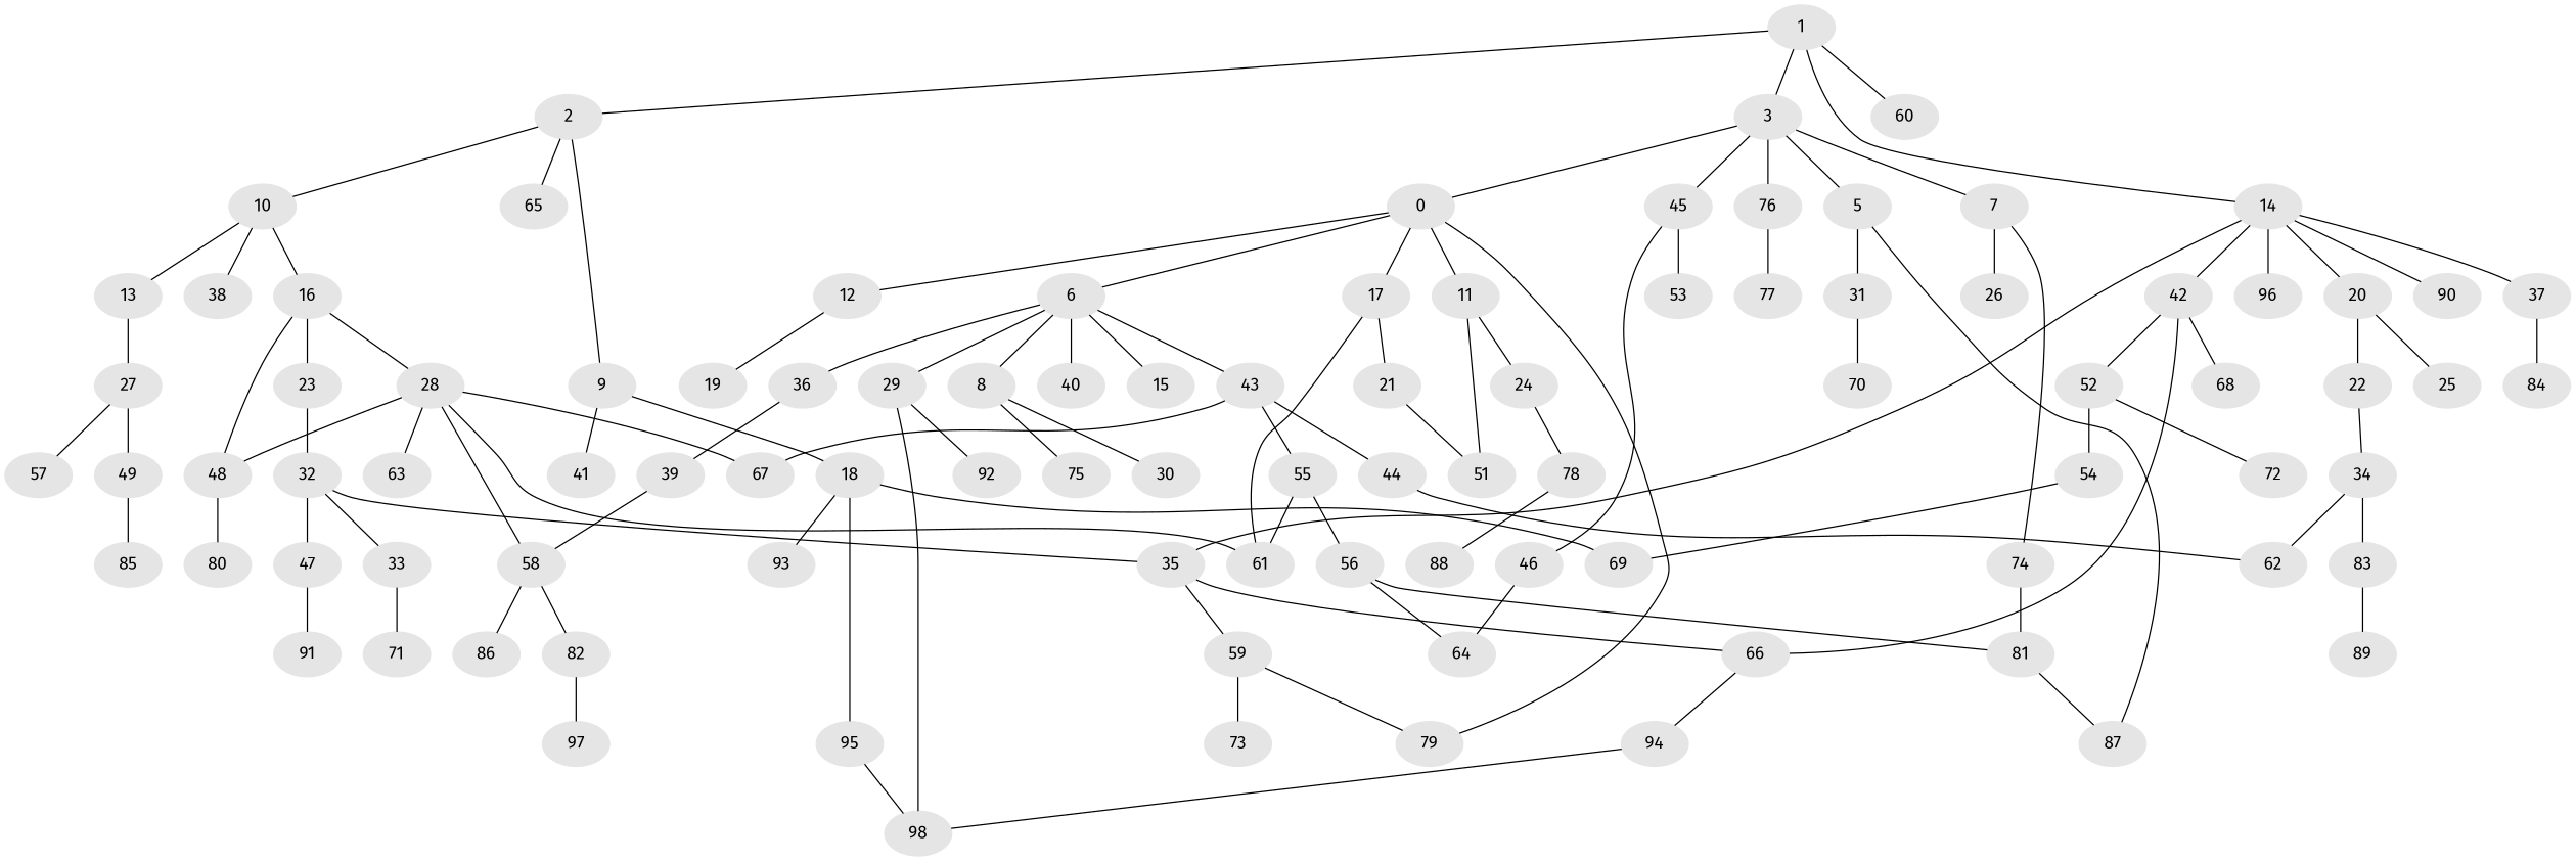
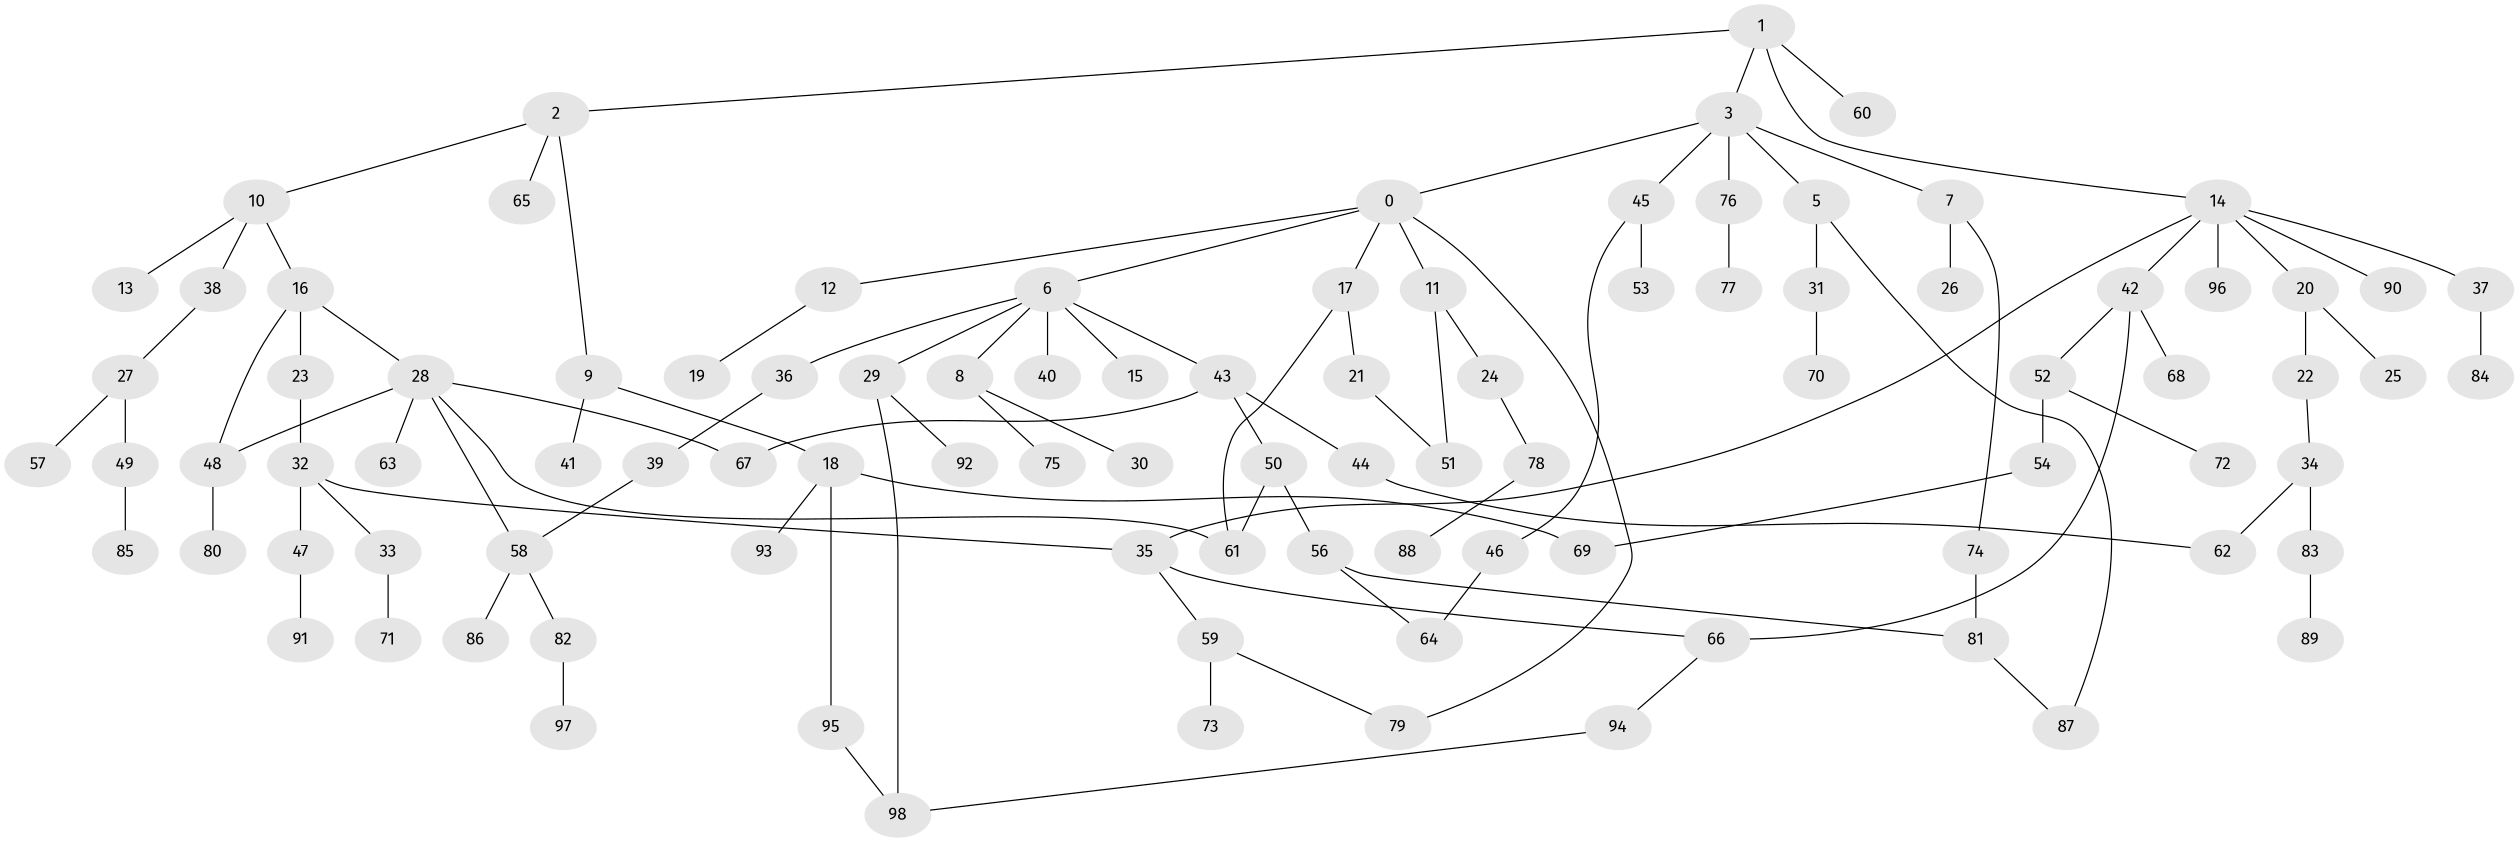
  graph {
    fontname="Fira Sans"
    node [color=gray90 fontname="Fira Sans" style=filled]
    edge [fontname="Fira Sans"]
    1
    2
    3
    14
    60
    9
    10
    65
    n9 [label=0]
    5
    7
    45
    76
    20
    35
    37
    42
    90
    96
    18
    41
    13
    16
    38
    6
    11
    12
    17
    79
    31
    87
    26
    74
    46
    53
    77
    8
    15
    29
    36
    40
    43
    24
    51
    19
    21
    61
    70
    30
    75
    92
    98
    39
    67
    44
-   55
+   55 [label=50]
    81
    69
    93
    95
    27
    23
    28
    48
    78
    49
    57
    22
    25
    59
    66
    84
    52
    68
    32
    58
    63
    80
    34
    62
    83
    33
    47
    88
    85
    82
    86
    71
    91
    89
    73
    94
    54
    72
    56
    64
    97
    1 -- 2
    1 -- 3
    1 -- 14
    1 -- 60
    2 -- 9
    2 -- 10
    2 -- 65
    3 -- n9
    3 -- 5
    3 -- 7
    3 -- 45
    3 -- 76
    14 -- 20
    14 -- 35
    14 -- 37
    14 -- 42
    14 -- 90
    14 -- 96
    9 -- 18
    9 -- 41
    10 -- 13
    10 -- 16
    10 -- 38
    n9 -- 6
    n9 -- 11
    n9 -- 12
    n9 -- 17
    n9 -- 79
    5 -- 31
    5 -- 87
    7 -- 26
    7 -- 74
    45 -- 46
    45 -- 53
    76 -- 77
    20 -- 22
    20 -- 25
    35 -- 59
    35 -- 66
    37 -- 84
    42 -- 66
    42 -- 52
    42 -- 68
    18 -- 69
    18 -- 93
    18 -- 95
-   13 -- 27
+   38 -- 27
    16 -- 23
    16 -- 28
    16 -- 48
    6 -- 8
    6 -- 15
    6 -- 29
    6 -- 36
    6 -- 40
    6 -- 43
    11 -- 24
    11 -- 51
    12 -- 19
    17 -- 21
    17 -- 61
    31 -- 70
    74 -- 81
    46 -- 64
    8 -- 30
    8 -- 75
    29 -- 92
    29 -- 98
    36 -- 39
    43 -- 67
    43 -- 44
    43 -- 55
    24 -- 78
    21 -- 51
    39 -- 58
    44 -- 62
    55 -- 61
    55 -- 56
    81 -- 87
    95 -- 98
    27 -- 49
    27 -- 57
    23 -- 32
    28 -- 61
    28 -- 67
    28 -- 48
    28 -- 58
    28 -- 63
    48 -- 80
    78 -- 88
    49 -- 85
    22 -- 34
    59 -- 79
    59 -- 73
    66 -- 94
    52 -- 54
    52 -- 72
    32 -- 35
    32 -- 33
    32 -- 47
    58 -- 82
    58 -- 86
    34 -- 62
    34 -- 83
    83 -- 89
    33 -- 71
    47 -- 91
    82 -- 97
    94 -- 98
    54 -- 69
    56 -- 81
    56 -- 64
  }
